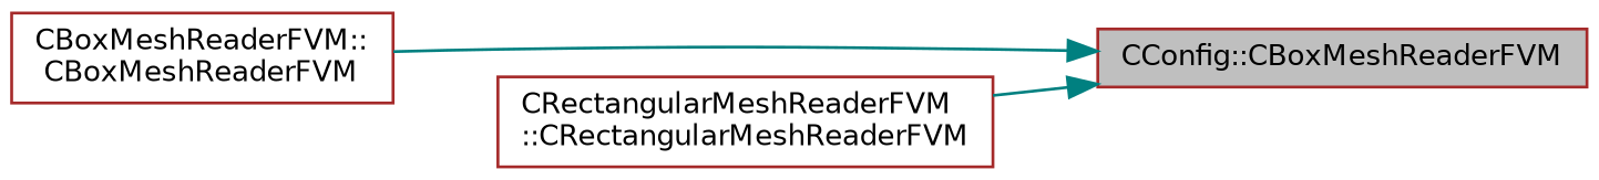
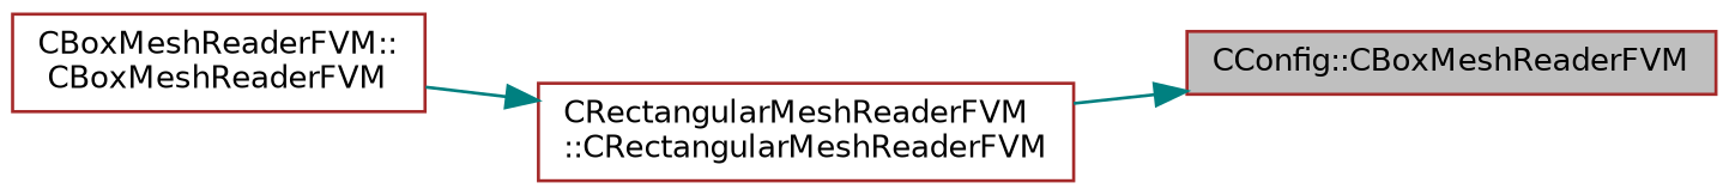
  digraph {
    rankdir=RL
    node [color=brown fillcolor=white fontname=Helvetica fontsize=10 shape=record style=filled]
    edge [color=teal dir=back fontname=Helvetica fontsize=10 labelfontname=Helvetica labelfontsize=10 style=solid]
    n1 [fillcolor=grey75 fontcolor=black height=0.2 label="CConfig::CBoxMeshReaderFVM" width=0.4]
    n2 [height=0.2 label="CBoxMeshReaderFVM::\lCBoxMeshReaderFVM" width=0.4]
    n3 [height=0.2 label="CRectangularMeshReaderFVM\l::CRectangularMeshReaderFVM" width=0.4]
-   n1 -> n2
+   n3 -> n2
    n1 -> n3
  }
